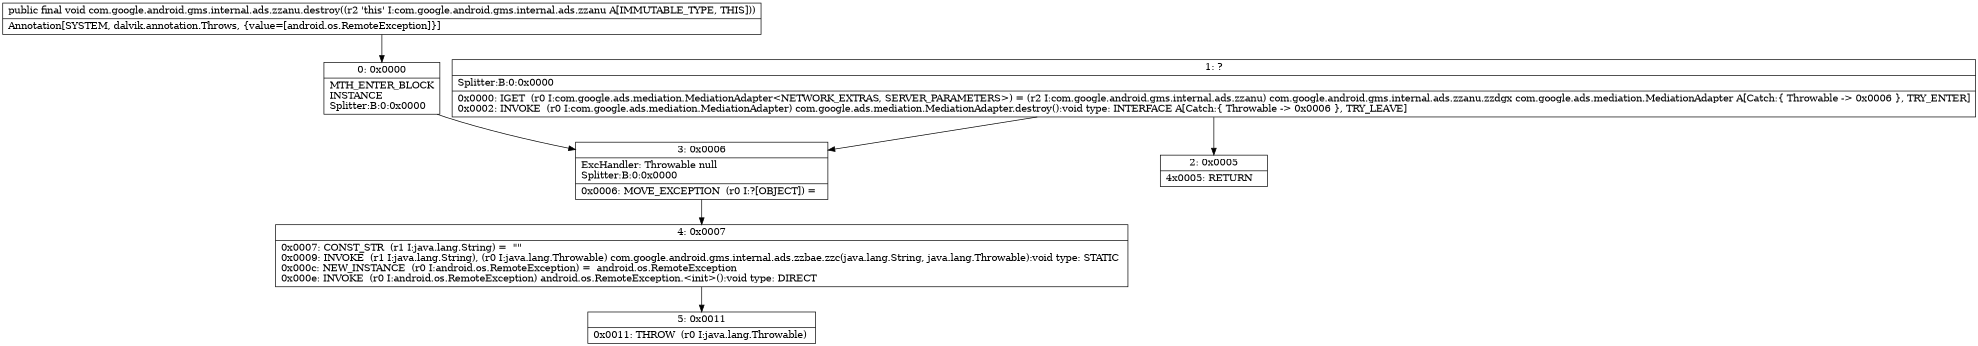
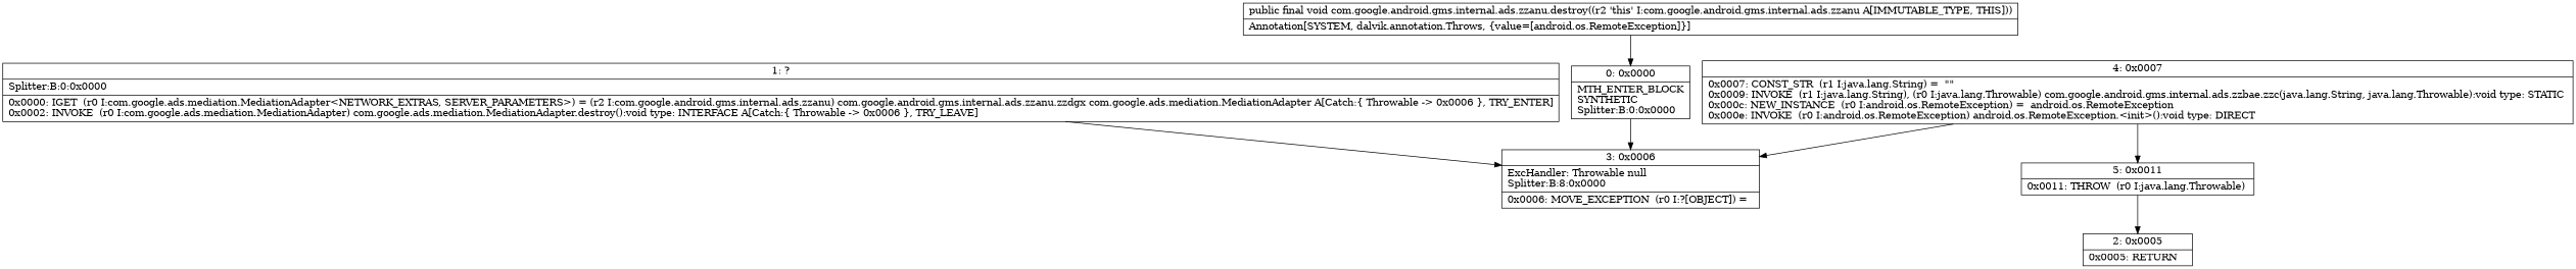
  digraph {
    node [shape=record]
-   n1 [label="{0\:\ 0x0000|MTH_ENTER_BLOCK\lINSTANCE\lSplitter:B:0:0x0000\l}"]
-   n2 [label="{3\:\ 0x0006|ExcHandler: Throwable null\lSplitter:B:0:0x0000\l|0x0006: MOVE_EXCEPTION  (r0 I:?[OBJECT]) =  \l}"]
+   n1 [label="{0\:\ 0x0000|MTH_ENTER_BLOCK\lSYNTHETIC\lSplitter:B:0:0x0000\l}"]
+   n2 [label="{3\:\ 0x0006|ExcHandler: Throwable null\lSplitter:B:8:0x0000\l|0x0006: MOVE_EXCEPTION  (r0 I:?[OBJECT]) =  \l}"]
    n3 [label="{1\:\ ?|Splitter:B:0:0x0000\l|0x0000: IGET  (r0 I:com.google.ads.mediation.MediationAdapter\<NETWORK_EXTRAS, SERVER_PARAMETERS\>) = (r2 I:com.google.android.gms.internal.ads.zzanu) com.google.android.gms.internal.ads.zzanu.zzdgx com.google.ads.mediation.MediationAdapter A[Catch:\{ Throwable \-\> 0x0006 \}, TRY_ENTER]\l0x0002: INVOKE  (r0 I:com.google.ads.mediation.MediationAdapter) com.google.ads.mediation.MediationAdapter.destroy():void type: INTERFACE A[Catch:\{ Throwable \-\> 0x0006 \}, TRY_LEAVE]\l}"]
-   n4 [label="{2\:\ 0x0005|4x0005: RETURN   \l}"]
+   n4 [label="{2\:\ 0x0005|0x0005: RETURN   \l}"]
    n5 [label="{4\:\ 0x0007|0x0007: CONST_STR  (r1 I:java.lang.String) =  \"\" \l0x0009: INVOKE  (r1 I:java.lang.String), (r0 I:java.lang.Throwable) com.google.android.gms.internal.ads.zzbae.zzc(java.lang.String, java.lang.Throwable):void type: STATIC \l0x000c: NEW_INSTANCE  (r0 I:android.os.RemoteException) =  android.os.RemoteException \l0x000e: INVOKE  (r0 I:android.os.RemoteException) android.os.RemoteException.\<init\>():void type: DIRECT \l}"]
    n6 [label="{5\:\ 0x0011|0x0011: THROW  (r0 I:java.lang.Throwable) \l}"]
    n7 [label="{public final void com.google.android.gms.internal.ads.zzanu.destroy((r2 'this' I:com.google.android.gms.internal.ads.zzanu A[IMMUTABLE_TYPE, THIS]))  | Annotation[SYSTEM, dalvik.annotation.Throws, \{value=[android.os.RemoteException]\}]\l}"]
    n1 -> n2
-   n2 -> n5
+   n5 -> n2
    n3 -> n2
-   n3 -> n4
+   n6 -> n4
    n5 -> n6
    n7 -> n1
  }
